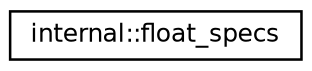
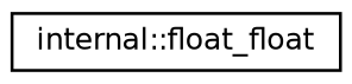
  digraph {
    rankdir=LR
-   n1 [color=black fillcolor=white fontname=Helvetica fontsize=10 height=0.2 label="internal::float_specs" shape=record style=filled width=0.4]
+   n1 [color=black fillcolor=white fontname=Helvetica fontsize=10 height=0.2 label="internal::float_float" shape=record style=filled width=0.4]
  }
